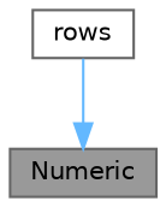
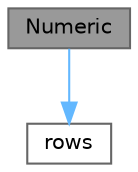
  digraph {
    rankdir=TB
    node [fontname=Helvetica fontsize=10 shape=box style=filled]
    n1 [color=gray40 fillcolor=grey60 fontcolor=black height=0.2 label=Numeric width=0.4]
    n2 [color=grey40 fillcolor=white height=0.2 label=rows width=0.4]
-   n2 -> n1 [color=steelblue1 fontname=Helvetica fontsize=10 labelfontname=Helvetica labelfontsize=10 style=solid]
+   n1 -> n2 [color=steelblue1 fontname=Helvetica fontsize=10 labelfontname=Helvetica labelfontsize=10 style=solid]
  }
